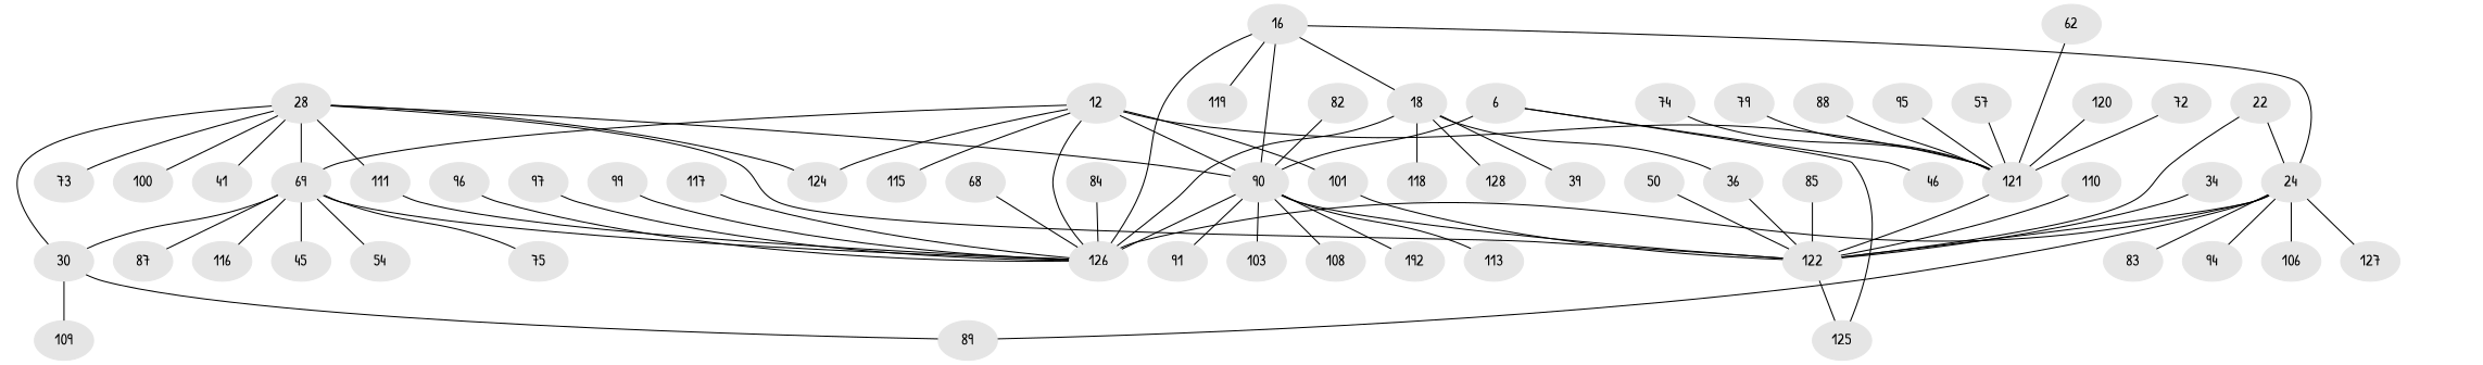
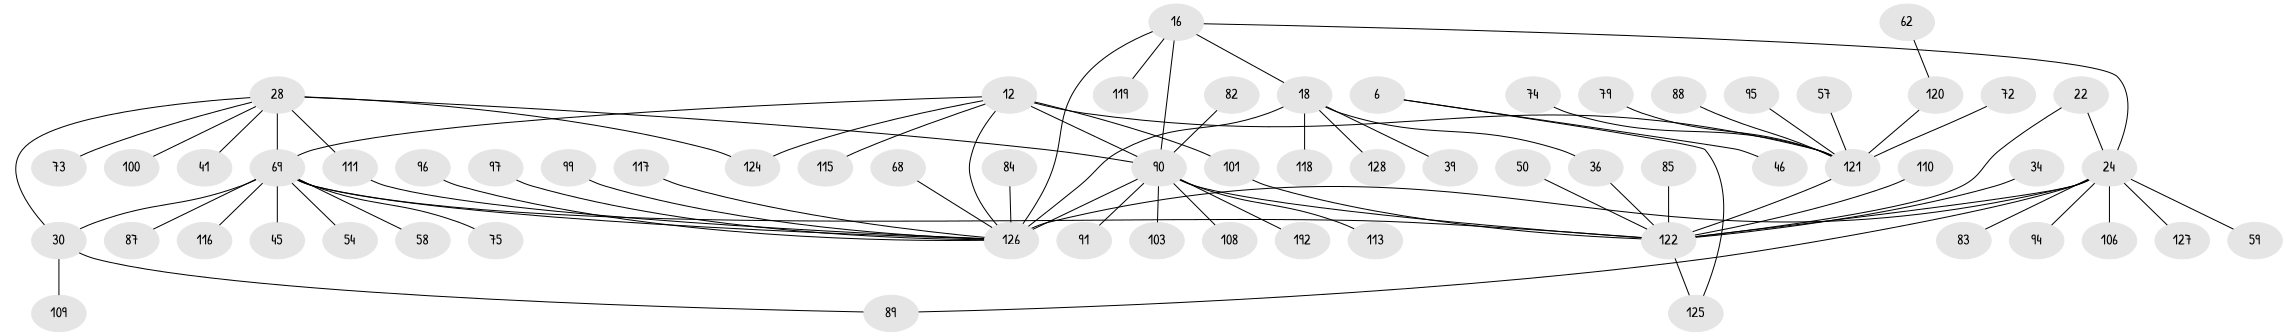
  graph {
    fontname="Patrick Hand"
    node [color=gray90 fontname="Patrick Hand" style=filled]
    edge [fontname="Patrick Hand"]
    6 [super="+4"]
    46
    90 [super="+60+78"]
    125 [super="+104"]
    126 [super="+123+15+35+55+67"]
    122 [super="+102+107+43"]
    91
    103
    108
    n10 [label=192 super="+52"]
    113
    12 [super="+8+11"]
    n13 [label=69 super="+26"]
    101
    115 [super="+48+93"]
    121 [super="+37+10+49+56"]
    124 [super="+71+114"]
    30 [super="+25"]
    45
    54
+   58
    75
    87 [super="+44"]
    116 [super="+40"]
    16 [super="+13"]
    18 [super="+17"]
    24 [super="+20"]
    119
    n29 [label=36]
    39
    118 [super="+86"]
    128 [super="+31"]
+   59
    83
    89
    94 [super="+92"]
    106
    127
    22 [super="+21"]
    28 [super="+27"]
    41
    73
    100
    111
    109
    34
    50
    57
    62 [super="+32"]
    68
    72
    74
    79
    82
    84
    85
    88 [super="+36"]
    95
    96
    97
    99
    110
    117 [super="+64"]
    120
    6 -- 46
-   6 -- 90 [weight=8]
    6 -- 125
    90 -- 126
    90 -- 122
    90 -- 91
    90 -- 103
    90 -- 108
    90 -- n10
    90 -- 113
    122 -- 125
    12 -- 90 [weight=2]
    12 -- 126
    12 -- n13
    12 -- 101
    12 -- 115
    12 -- 121 [weight=8]
    12 -- 124
    n13 -- 126 [weight=2]
-   28 -- 122 [weight=3]
+   n13 -- 122 [weight=3]
    n13 -- 30 [weight=4]
    n13 -- 45
    n13 -- 54
+   n13 -- 58
    n13 -- 75
    n13 -- 87
    n13 -- 116
    101 -- 122
    121 -- 122
    30 -- 89
    30 -- 109
    16 -- 90
    16 -- 126 [weight=4]
    16 -- 18 [weight=4]
    16 -- 24
    16 -- 119
    18 -- 126 [weight=4]
    18 -- n29
    18 -- 39
    18 -- 118
    18 -- 128
    24 -- 126 [weight=2]
    24 -- 122 [weight=4]
+   24 -- 59
    24 -- 83
    24 -- 89
    24 -- 94
    24 -- 106
    24 -- 127
    n29 -- 122
    22 -- 122 [weight=4]
    22 -- 24 [weight=4]
    28 -- 90
    28 -- n13 [weight=4]
    28 -- 124
    28 -- 30 [weight=4]
    28 -- 41
    28 -- 73
    28 -- 100
    28 -- 111
    111 -- 126
    34 -- 122
    50 -- 122
    57 -- 121
-   62 -- 121
+   62 -- 120
    68 -- 126
    72 -- 121
    74 -- 121
    79 -- 121
    82 -- 90
    84 -- 126
    85 -- 122
    88 -- 121
    95 -- 121
    96 -- 126
    97 -- 126
    99 -- 126
    110 -- 122
    117 -- 126
    120 -- 121
  }
